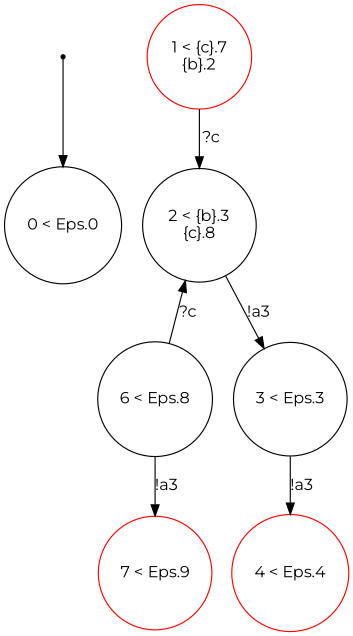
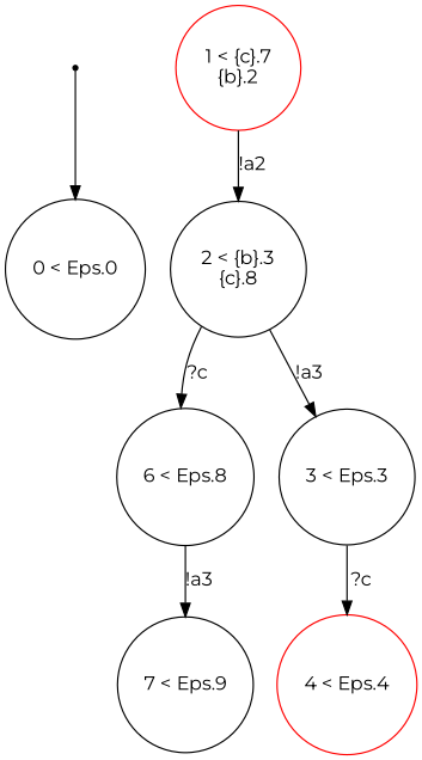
  digraph {
    fontname=Montserrat
    node [fontname=Montserrat shape=circle]
    edge [fontname=Montserrat]
    ENTRY [shape=point]
    n2 [label="0 < Eps.0\n"]
    n3 [label="2 < {b}.3\n{c}.8\n"]
    n4 [label="6 < Eps.8\n"]
    n5 [label="3 < Eps.3\n"]
-   n6 [color=red label="7 < Eps.9\n"]
+   n6 [color=black label="7 < Eps.9\n"]
    n7 [color=red label="4 < Eps.4\n"]
    n8 [color=red label="1 < {c}.7\n{b}.2\n"]
    ENTRY -> n2
-   n4 -> n3 [label="?c"]
+   n3 -> n4 [label="?c"]
    n3 -> n5 [label="!a3"]
    n4 -> n6 [label="!a3"]
-   n5 -> n7 [label="!a3"]
-   n8 -> n3 [label="?c"]
+   n5 -> n7 [label="?c"]
+   n8 -> n3 [label="!a2"]
  }
